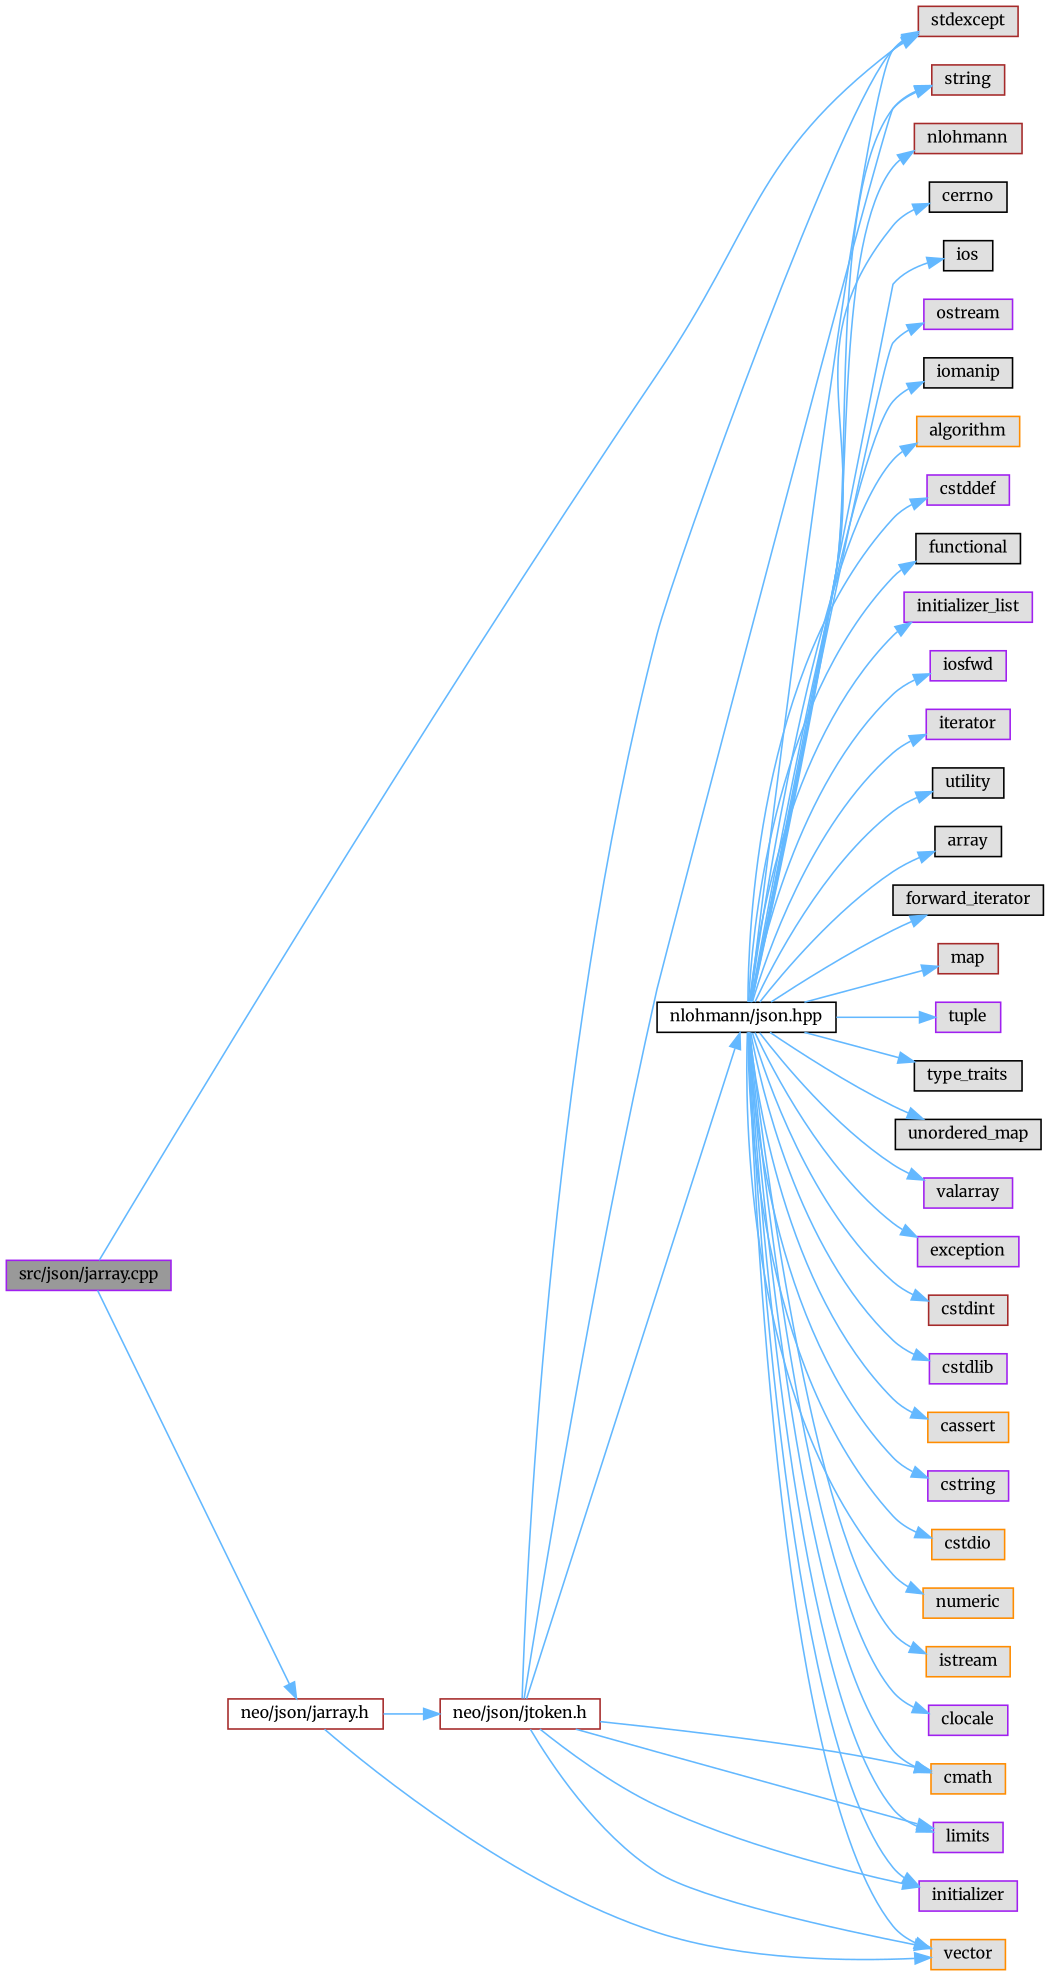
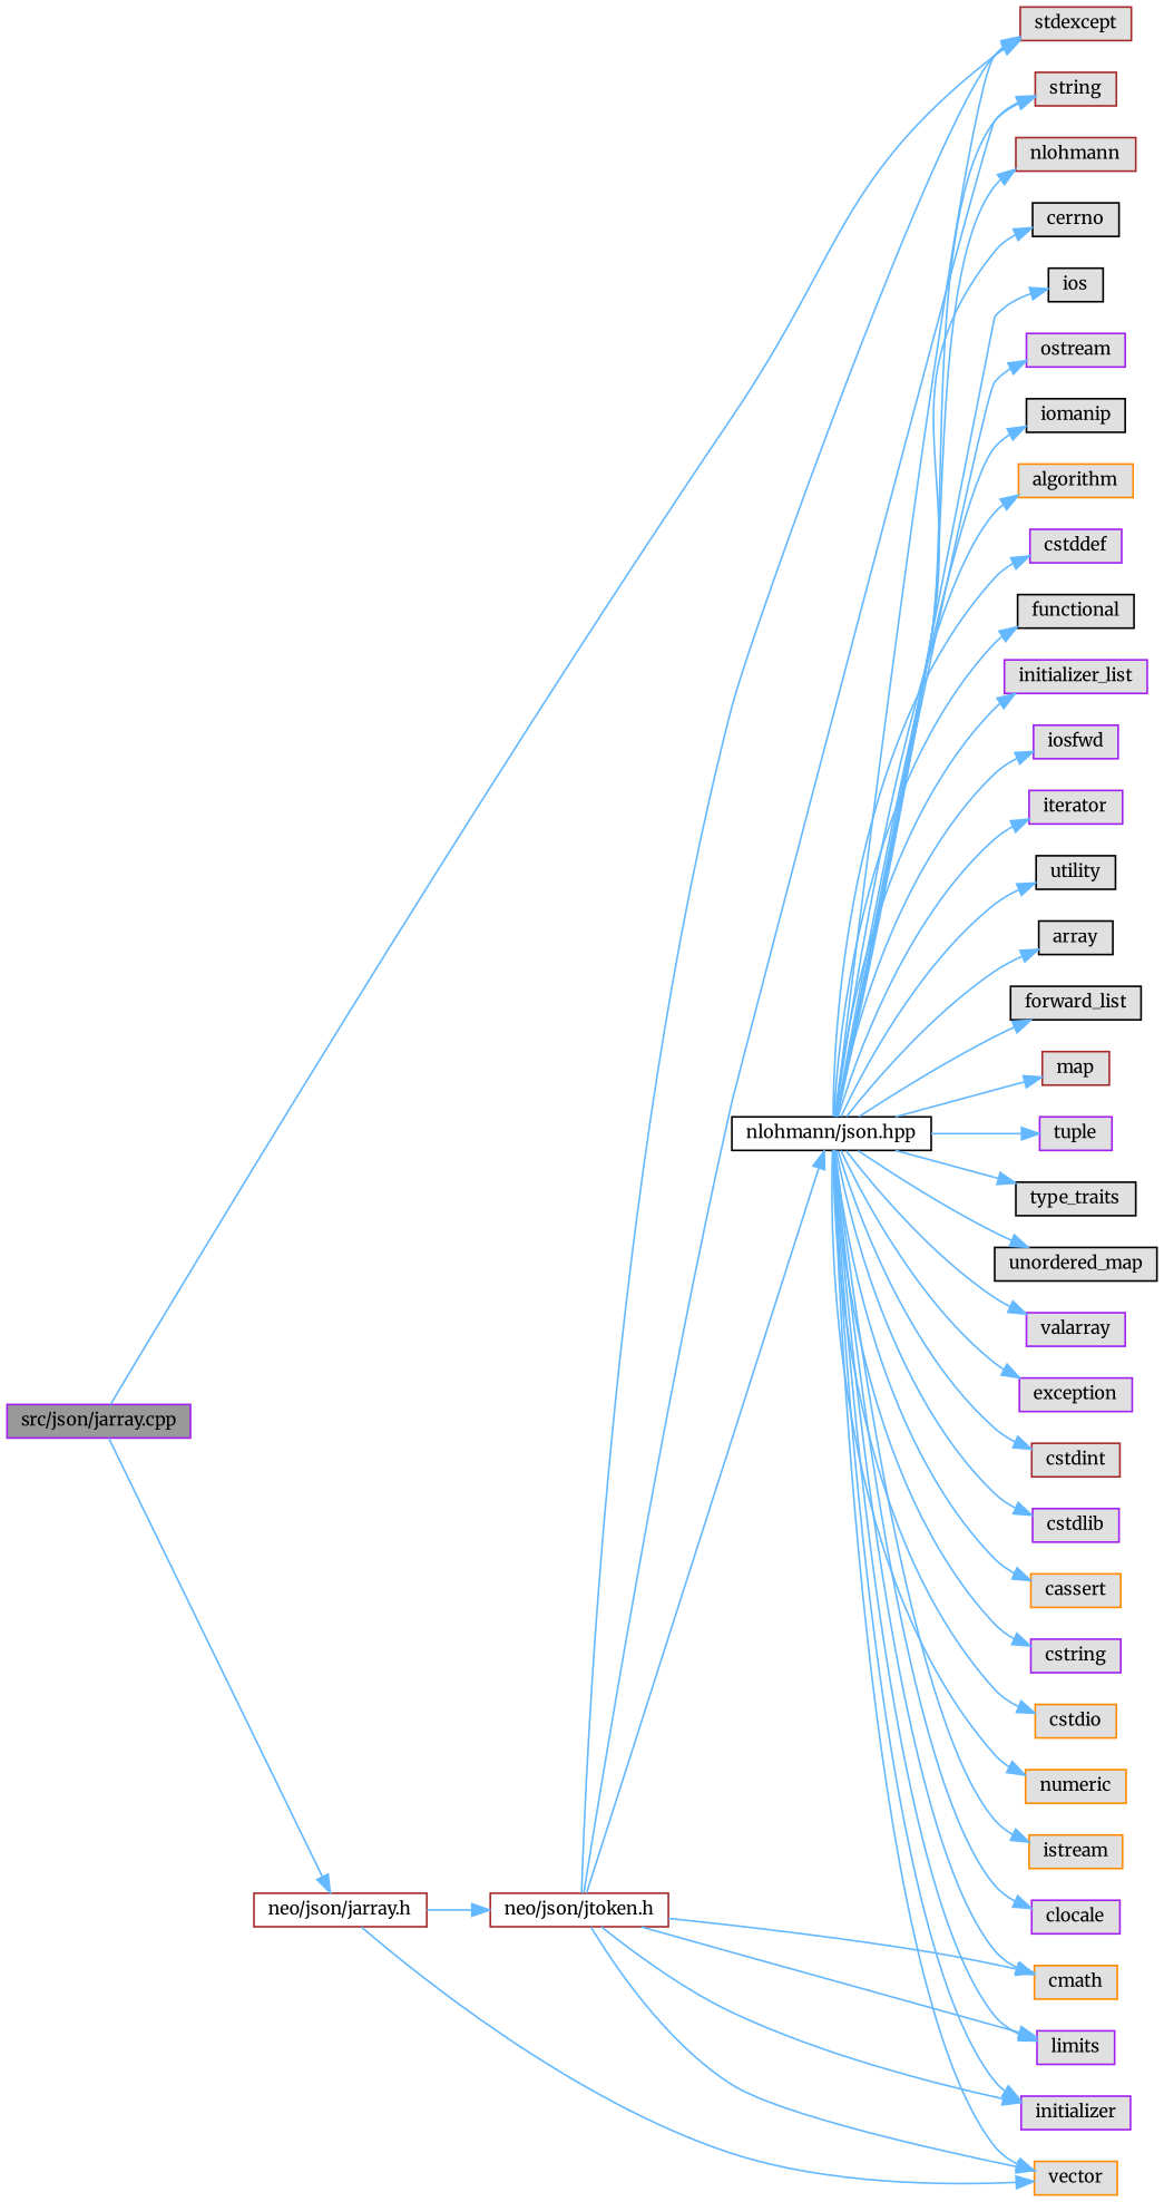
  digraph {
    fontname=Merriweather
    rankdir=LR
    node [color=purple fillcolor="#E0E0E0" fontname=Merriweather fontsize=10 shape=box style=filled]
    edge [color=steelblue1 fontname=Merriweather fontsize=10 labelfontname=Helvetica labelfontsize=10 style=solid]
    n1 [fillcolor=grey60 fontcolor=black height=0.2 label="src/json/jarray.cpp" width=0.4]
    n2 [color=brown fillcolor=white height=0.2 label="neo/json/jarray.h" width=0.4]
    n3 [color=brown height=0.2 label=stdexcept width=0.4]
    n4 [color=brown fillcolor=white height=0.2 label="neo/json/jtoken.h" width=0.4]
    n5 [color=darkorange height=0.2 label=vector width=0.4]
    n6 [color=darkorange height=0.2 label=cmath width=0.4]
    n7 [height=0.2 label=limits width=0.4]
    n8 [height=0.2 label=initializer width=0.4]
    n9 [color=black fillcolor=white height=0.2 label="nlohmann/json.hpp" width=0.4]
    n10 [color=brown height=0.2 label=string width=0.4]
    n11 [color=darkorange height=0.2 label=algorithm width=0.4]
    n12 [height=0.2 label=cstddef width=0.4]
    n13 [color=black height=0.2 label=functional width=0.4]
    n14 [height=0.2 label=initializer_list width=0.4]
    n15 [height=0.2 label=iosfwd width=0.4]
    n16 [height=0.2 label=iterator width=0.4]
    n17 [color=black height=0.2 label=utility width=0.4]
    n18 [color=black height=0.2 label=array width=0.4]
-   n19 [color=black height=0.2 label=forward_iterator width=0.4]
+   n19 [color=black height=0.2 label=forward_list width=0.4]
    n20 [color=brown height=0.2 label=map width=0.4]
    n21 [height=0.2 label=tuple width=0.4]
    n22 [color=black height=0.2 label=type_traits width=0.4]
    n23 [color=black height=0.2 label=unordered_map width=0.4]
    n24 [height=0.2 label=valarray width=0.4]
    n25 [height=0.2 label=exception width=0.4]
    n26 [color=brown height=0.2 label=cstdint width=0.4]
    n27 [height=0.2 label=cstdlib width=0.4]
    n28 [color=darkorange height=0.2 label=cassert width=0.4]
    n29 [height=0.2 label=cstring width=0.4]
    n30 [color=darkorange height=0.2 label=cstdio width=0.4]
    n31 [color=darkorange height=0.2 label=numeric width=0.4]
    n32 [color=darkorange height=0.2 label=istream width=0.4]
    n33 [height=0.2 label=clocale width=0.4]
    n34 [color=brown height=0.2 label=nlohmann width=0.4]
    n35 [color=black height=0.2 label=cerrno width=0.4]
    n36 [color=black height=0.2 label=ios width=0.4]
    n37 [height=0.2 label=ostream width=0.4]
    n38 [color=black height=0.2 label=iomanip width=0.4]
    n1 -> n2
    n1 -> n3
    n2 -> n4
    n2 -> n5
    n4 -> n3
    n4 -> n5
    n4 -> n6
    n4 -> n7
    n4 -> n8
    n4 -> n9
    n4 -> n10
    n9 -> n3
    n9 -> n5
    n9 -> n6
    n9 -> n7
    n9 -> n8
    n9 -> n10
    n9 -> n11
    n9 -> n12
    n9 -> n13
    n9 -> n14
    n9 -> n15
    n9 -> n16
    n9 -> n17
    n9 -> n18
    n9 -> n19
    n9 -> n20
    n9 -> n21
    n9 -> n22
    n9 -> n23
    n9 -> n24
    n9 -> n25
    n9 -> n26
    n9 -> n27
    n9 -> n28
    n9 -> n29
    n9 -> n30
    n9 -> n31
    n9 -> n32
    n9 -> n33
    n9 -> n34
    n9 -> n35
    n9 -> n36
    n9 -> n37
    n9 -> n38
  }
